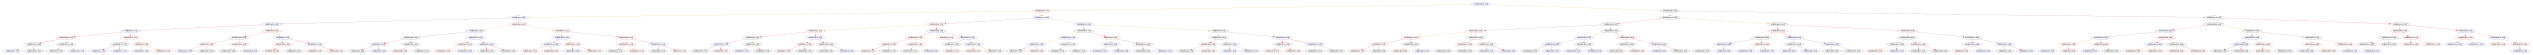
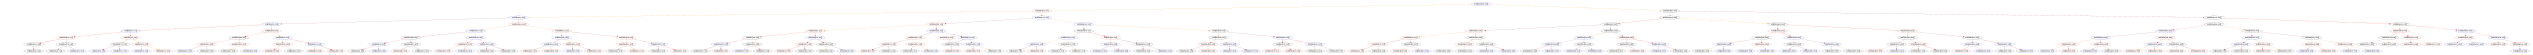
  digraph {
    fontname="Fira Sans"
    node [color=blue fontname="Fira Sans"]
    edge [arrowhead=box color=brown fontname="Fira Sans"]
    n1 [label="Node{data=[7484, 7484]}"]
    n2 [color=red label="Node{data=[1714, 1714]}"]
    n3 [color=black label="Node{data=[9374, 9374]}"]
    n4 [label="Node{data=[1615, 1615]}"]
    n5 [label="Node{data=[1746, 1746]}"]
    n6 [color=black label="Node{data=[9284, 9284]}"]
    n7 [color=black label="Node{data=[9494, 9494]}"]
    n8 [label="Node{data=[1599, 1599]}"]
    n9 [color=red label="Node{data=[1644, 1644]}"]
    n10 [color=red label="Node{data=[1730, 1730]}"]
    n11 [label="Node{data=[3222, 3222]}"]
    n12 [label="Node{data=[1531, 1531]}"]
    n13 [color=red label="Node{data=[1607, 1607]}"]
    n14 [label="Node{data=[1623, 1623]}"]
    n15 [color=red label="Node{data=[1652, 1652]}"]
    n16 [color=red label="Node{data=[1527, 1527]}"]
    n17 [color=red label="Node{data=[1595, 1595]}"]
    n18 [color=black label="Node{data=[1603, 1603]}"]
    n19 [label="Node{data=[1611, 1611]}"]
    n20 [color=black label="Node{data=[1346, 1346]}"]
    n21 [color=black label="Node{data=[1529, 1529]}"]
    n22 [color=black label="Node{data=[1533, 1533]}"]
    n23 [color=red label="Node{data=[1597, 1597]}"]
-   n24 [label="Node{data=[1132, 1132]}"]
    n25 [color=black label="Node{data=[1486, 1486]}"]
    n26 [color=black label="Node{data=[1528, 1528]}"]
    n27 [label="Node{data=[1530, 1530]}"]
    n28 [label="Node{data=[1532, 1532]}"]
    n29 [label="Node{data=[1534, 1534]}"]
    n30 [label="Node{data=[1596, 1596]}"]
    n31 [color=red label="Node{data=[1598, 1598]}"]
    n32 [color=red label="Node{data=[1601, 1601]}"]
    n33 [color=red label="Node{data=[1605, 1605]}"]
    n34 [color=red label="Node{data=[1609, 1609]}"]
    n35 [label="Node{data=[1613, 1613]}"]
    n36 [label="Node{data=[1600, 1600]}"]
    n37 [color=black label="Node{data=[1602, 1602]}"]
    n38 [color=black label="Node{data=[1604, 1604]}"]
    n39 [label="Node{data=[1606, 1606]}"]
    n40 [color=red label="Node{data=[1608, 1608]}"]
    n41 [color=black label="Node{data=[1610, 1610]}"]
    n42 [color=red label="Node{data=[1612, 1612]}"]
    n43 [color=red label="Node{data=[1614, 1614]}"]
    n44 [color=black label="Node{data=[1619, 1619]}"]
    n45 [label="Node{data=[1627, 1627]}"]
    n46 [label="Node{data=[1648, 1648]}"]
    n47 [color=red label="Node{data=[1656, 1656]}"]
    n48 [label="Node{data=[1617, 1617]}"]
    n49 [color=black label="Node{data=[1621, 1621]}"]
    n50 [color=red label="Node{data=[1625, 1625]}"]
    n51 [label="Node{data=[1629, 1629]}"]
    n52 [color=black label="Node{data=[1616, 1616]}"]
    n53 [label="Node{data=[1618, 1618]}"]
    n54 [color=red label="Node{data=[1620, 1620]}"]
    n55 [color=black label="Node{data=[1622, 1622]}"]
    n56 [color=red label="Node{data=[1624, 1624]}"]
    n57 [label="Node{data=[1626, 1626]}"]
    n58 [color=black label="Node{data=[1628, 1628]}"]
    n59 [color=black label="Node{data=[1643, 1643]}"]
    n60 [label="Node{data=[1646, 1646]}"]
    n61 [color=red label="Node{data=[1650, 1650]}"]
    n62 [color=red label="Node{data=[1654, 1654]}"]
    n63 [label="Node{data=[1712, 1712]}"]
    n64 [color=red label="Node{data=[1645, 1645]}"]
    n65 [color=red label="Node{data=[1647, 1647]}"]
    n66 [label="Node{data=[1649, 1649]}"]
    n67 [color=red label="Node{data=[1651, 1651]}"]
    n68 [color=black label="Node{data=[1653, 1653]}"]
    n69 [color=red label="Node{data=[1655, 1655]}"]
    n70 [color=black label="Node{data=[1657, 1657]}"]
    n71 [color=red label="Node{data=[1713, 1713]}"]
    n72 [color=red label="Node{data=[1722, 1722]}"]
    n73 [label="Node{data=[1738, 1738]}"]
    n74 [color=black label="Node{data=[1754, 1754]}"]
    n75 [color=black label="Node{data=[4139, 4139]}"]
    n76 [color=black label="Node{data=[1718, 1718]}"]
    n77 [label="Node{data=[1726, 1726]}"]
    n78 [color=red label="Node{data=[1734, 1734]}"]
    n79 [label="Node{data=[1742, 1742]}"]
    n80 [label="Node{data=[1716, 1716]}"]
    n81 [color=black label="Node{data=[1720, 1720]}"]
    n82 [color=red label="Node{data=[1724, 1724]}"]
    n83 [color=black label="Node{data=[1728, 1728]}"]
    n84 [color=black label="Node{data=[1715, 1715]}"]
    n85 [color=red label="Node{data=[1717, 1717]}"]
    n86 [label="Node{data=[1719, 1719]}"]
    n87 [color=black label="Node{data=[1721, 1721]}"]
    n88 [color=red label="Node{data=[1723, 1723]}"]
    n89 [color=black label="Node{data=[1725, 1725]}"]
    n90 [color=black label="Node{data=[1727, 1727]}"]
    n91 [label="Node{data=[1729, 1729]}"]
    n92 [color=red label="Node{data=[1732, 1732]}"]
    n93 [color=red label="Node{data=[1736, 1736]}"]
    n94 [color=black label="Node{data=[1740, 1740]}"]
    n95 [label="Node{data=[1744, 1744]}"]
    n96 [color=red label="Node{data=[1731, 1731]}"]
    n97 [color=black label="Node{data=[1733, 1733]}"]
    n98 [color=black label="Node{data=[1735, 1735]}"]
    n99 [label="Node{data=[1737, 1737]}"]
    n100 [color=red label="Node{data=[1739, 1739]}"]
    n101 [color=red label="Node{data=[1743, 1743]}"]
    n102 [color=black label="Node{data=[1745, 1745]}"]
    n103 [color=red label="Node{data=[1741, 1741]}"]
    n104 [label="Node{data=[1750, 1750]}"]
    n105 [color=red label="Node{data=[1925, 1925]}"]
    n106 [color=black label="Node{data=[3941, 3941]}"]
    n107 [label="Node{data=[6158, 6158]}"]
    n108 [label="Node{data=[1748, 1748]}"]
    n109 [color=black label="Node{data=[1752, 1752]}"]
    n110 [label="Node{data=[1789, 1789]}"]
    n111 [color=black label="Node{data=[2240, 2240]}"]
    n112 [color=black label="Node{data=[1747, 1747]}"]
    n113 [color=red label="Node{data=[1749, 1749]}"]
    n114 [color=black label="Node{data=[1751, 1751]}"]
    n115 [color=black label="Node{data=[1753, 1753]}"]
    n116 [label="Node{data=[1762, 1762]}"]
    n117 [label="Node{data=[1888, 1888]}"]
    n118 [color=black label="Node{data=[2027, 2027]}"]
    n119 [label="Node{data=[2433, 2433]}"]
    n120 [color=red label="Node{data=[3297, 3297]}"]
    n121 [label="Node{data=[4077, 4077]}"]
    n122 [color=black label="Node{data=[5912, 5912]}"]
    n123 [label="Node{data=[6375, 6375]}"]
    n124 [color=black label="Node{data=[3236, 3236]}"]
    n125 [color=red label="Node{data=[3378, 3378]}"]
    n126 [label="Node{data=[3971, 3971]}"]
    n127 [label="Node{data=[4119, 4119]}"]
    n128 [color=red label="Node{data=[5511, 5511]}"]
    n129 [color=red label="Node{data=[5920, 5920]}"]
    n130 [color=black label="Node{data=[6162, 6162]}"]
    n131 [color=black label="Node{data=[7417, 7417]}"]
    n132 [color=black label="Node{data=[9227, 9227]}"]
    n133 [color=black label="Node{data=[9300, 9300]}"]
    n134 [color=black label="Node{data=[9390, 9390]}"]
    n135 [color=black label="Node{data=[9502, 9502]}"]
    n136 [color=red label="Node{data=[9219, 9219]}"]
    n137 [color=black label="Node{data=[9276, 9276]}"]
    n138 [color=red label="Node{data=[9292, 9292]}"]
    n139 [color=red label="Node{data=[9308, 9308]}"]
    n140 [color=red label="Node{data=[7972, 7972]}"]
    n141 [color=black label="Node{data=[9223, 9223]}"]
    n142 [label="Node{data=[9231, 9231]}"]
    n143 [color=red label="Node{data=[9280, 9280]}"]
    n144 [color=red label="Node{data=[7577, 7577]}"]
    n145 [color=black label="Node{data=[9217, 9217]}"]
    n146 [color=red label="Node{data=[9221, 9221]}"]
    n147 [color=black label="Node{data=[9225, 9225]}"]
    n148 [color=red label="Node{data=[7553, 7553]}"]
    n149 [color=black label="Node{data=[7587, 7587]}"]
    n150 [color=red label="Node{data=[8037, 8037]}"]
    n151 [label="Node{data=[9218, 9218]}"]
    n152 [color=black label="Node{data=[9220, 9220]}"]
    n153 [color=black label="Node{data=[9222, 9222]}"]
    n154 [label="Node{data=[9224, 9224]}"]
    n155 [label="Node{data=[9226, 9226]}"]
    n156 [label="Node{data=[9229, 9229]}"]
    n157 [color=black label="Node{data=[9233, 9233]}"]
    n158 [color=black label="Node{data=[9278, 9278]}"]
    n159 [label="Node{data=[9282, 9282]}"]
    n160 [color=black label="Node{data=[9228, 9228]}"]
    n161 [label="Node{data=[9230, 9230]}"]
    n162 [label="Node{data=[9232, 9232]}"]
    n163 [label="Node{data=[9267, 9267]}"]
    n164 [color=black label="Node{data=[9277, 9277]}"]
    n165 [color=red label="Node{data=[9279, 9279]}"]
    n166 [label="Node{data=[9281, 9281]}"]
    n167 [color=black label="Node{data=[9283, 9283]}"]
    n168 [color=black label="Node{data=[9288, 9288]}"]
    n169 [label="Node{data=[9296, 9296]}"]
    n170 [color=black label="Node{data=[9304, 9304]}"]
    n171 [color=black label="Node{data=[9370, 9370]}"]
    n172 [label="Node{data=[9286, 9286]}"]
    n173 [color=red label="Node{data=[9290, 9290]}"]
    n174 [color=black label="Node{data=[9294, 9294]}"]
    n175 [label="Node{data=[9298, 9298]}"]
    n176 [color=black label="Node{data=[9285, 9285]}"]
    n177 [label="Node{data=[9287, 9287]}"]
    n178 [label="Node{data=[9289, 9289]}"]
    n179 [label="Node{data=[9291, 9291]}"]
    n180 [label="Node{data=[9293, 9293]}"]
    n181 [label="Node{data=[9295, 9295]}"]
    n182 [color=black label="Node{data=[9297, 9297]}"]
    n183 [color=black label="Node{data=[9299, 9299]}"]
    n184 [color=black label="Node{data=[9302, 9302]}"]
    n185 [color=red label="Node{data=[9306, 9306]}"]
    n186 [label="Node{data=[9368, 9368]}"]
    n187 [label="Node{data=[9372, 9372]}"]
    n188 [color=red label="Node{data=[9301, 9301]}"]
    n189 [label="Node{data=[9303, 9303]}"]
    n190 [color=black label="Node{data=[9305, 9305]}"]
    n191 [color=black label="Node{data=[9307, 9307]}"]
    n192 [color=red label="Node{data=[9341, 9341]}"]
    n193 [label="Node{data=[9369, 9369]}"]
    n194 [color=black label="Node{data=[9371, 9371]}"]
    n195 [label="Node{data=[9373, 9373]}"]
    n196 [label="Node{data=[9382, 9382]}"]
    n197 [color=black label="Node{data=[9436, 9436]}"]
    n198 [color=red label="Node{data=[9498, 9498]}"]
    n199 [label="Node{data=[9506, 9506]}"]
    n200 [label="Node{data=[9378, 9378]}"]
    n201 [color=red label="Node{data=[9386, 9386]}"]
    n202 [label="Node{data=[9394, 9394]}"]
    n203 [color=black label="Node{data=[9490, 9490]}"]
    n204 [color=red label="Node{data=[9376, 9376]}"]
    n205 [color=red label="Node{data=[9380, 9380]}"]
    n206 [label="Node{data=[9384, 9384]}"]
    n207 [color=black label="Node{data=[9388, 9388]}"]
    n208 [label="Node{data=[9375, 9375]}"]
    n209 [color=red label="Node{data=[9377, 9377]}"]
    n210 [label="Node{data=[9379, 9379]}"]
    n211 [color=black label="Node{data=[9381, 9381]}"]
    n212 [color=red label="Node{data=[9383, 9383]}"]
    n213 [color=red label="Node{data=[9385, 9385]}"]
    n214 [color=red label="Node{data=[9387, 9387]}"]
    n215 [color=red label="Node{data=[9389, 9389]}"]
    n216 [label="Node{data=[9392, 9392]}"]
    n217 [color=red label="Node{data=[9396, 9396]}"]
    n218 [color=red label="Node{data=[9488, 9488]}"]
    n219 [color=red label="Node{data=[9492, 9492]}"]
    n220 [color=black label="Node{data=[9391, 9391]}"]
    n221 [color=black label="Node{data=[9393, 9393]}"]
    n222 [color=red label="Node{data=[9395, 9395]}"]
    n223 [color=black label="Node{data=[9407, 9407]}"]
    n224 [label="Node{data=[9487, 9487]}"]
    n225 [color=red label="Node{data=[9489, 9489]}"]
    n226 [label="Node{data=[9491, 9491]}"]
    n227 [label="Node{data=[9493, 9493]}"]
    n228 [color=black label="Node{data=[9496, 9496]}"]
    n229 [color=red label="Node{data=[9500, 9500]}"]
    n230 [color=red label="Node{data=[9504, 9504]}"]
    n231 [label="Node{data=[9508, 9508]}"]
    n232 [color=black label="Node{data=[9495, 9495]}"]
    n233 [color=black label="Node{data=[9497, 9497]}"]
    n234 [color=red label="Node{data=[9499, 9499]}"]
    n235 [color=red label="Node{data=[9501, 9501]}"]
    n236 [label="Node{data=[9503, 9503]}"]
    n237 [label="Node{data=[9505, 9505]}"]
    n238 [color=red label="Node{data=[9507, 9507]}"]
    n239 [color=red label="Node{data=[9526, 9526]}"]
    n240 [label="Node{data=[9586, 9586]}"]
    n1 -> n2 [arrowhead=odot color=darkorange]
    n1 -> n3 [arrowhead=odot color=darkorange]
    n2 -> n4 [arrowhead=odot color=darkorange]
    n2 -> n5 [color=darkorange]
    n3 -> n6 [arrowhead=odot]
    n3 -> n7 [arrowhead=dot]
    n4 -> n8 [arrowhead=dot]
    n4 -> n9 [arrowhead=odot color=red]
    n5 -> n10
    n5 -> n11 [arrowhead=odot color=darkorange]
    n6 -> n132 [arrowhead=dot color=red]
    n6 -> n133 [color=darkorange]
    n7 -> n134 [arrowhead=odot color=darkorange]
    n7 -> n135 [color=red]
    n8 -> n12 [arrowhead=odot color=red]
    n8 -> n13 [arrowhead=odot color=red]
    n9 -> n14 [arrowhead=dot color=darkorange]
    n9 -> n15 [arrowhead=odot color=darkorange]
    n10 -> n72 [color=darkorange]
    n10 -> n73 [color=red]
    n11 -> n74
    n11 -> n75 [arrowhead=dot color=darkorange]
    n12 -> n16 [color=red]
    n12 -> n17 [arrowhead=dot color=red]
    n13 -> n18 [color=red]
    n13 -> n19 [color=darkorange]
    n14 -> n44 [arrowhead=odot]
    n14 -> n45 [arrowhead=odot color=darkorange]
    n15 -> n46 [arrowhead=dot]
    n15 -> n47 [arrowhead=dot]
    n16 -> n20 [color=red]
    n16 -> n21 [arrowhead=odot]
    n17 -> n22 [arrowhead=dot color=darkorange]
    n17 -> n23 [color=darkorange]
    n18 -> n32 [arrowhead=odot color=red]
    n18 -> n33 [arrowhead=odot]
    n19 -> n34 [arrowhead=dot]
    n19 -> n35 [color=red]
-   n20 -> n24 [color=darkorange]
    n20 -> n25 [arrowhead=dot color=red]
    n21 -> n26 [arrowhead=dot]
    n21 -> n27 [arrowhead=odot]
    n22 -> n28 [color=red]
    n22 -> n29 [arrowhead=dot]
    n23 -> n30 [arrowhead=dot color=darkorange]
    n23 -> n31 [color=darkorange]
    n32 -> n36 [arrowhead=odot]
    n32 -> n37 [arrowhead=odot]
    n33 -> n38 [arrowhead=dot color=darkorange]
    n33 -> n39 [arrowhead=odot color=darkorange]
    n34 -> n40 [color=red]
    n34 -> n41 [arrowhead=odot color=red]
    n35 -> n42 [arrowhead=dot color=darkorange]
    n35 -> n43 [color=red]
    n44 -> n48 [color=red]
    n44 -> n49
    n45 -> n50 [arrowhead=dot color=red]
    n45 -> n51 [arrowhead=dot color=red]
    n46 -> n60 [arrowhead=odot color=red]
    n46 -> n61 [color=darkorange]
    n47 -> n62 [arrowhead=odot]
    n47 -> n63 [arrowhead=dot]
    n48 -> n52 [arrowhead=dot color=red]
    n48 -> n53 [arrowhead=dot]
    n49 -> n54 [arrowhead=odot]
    n49 -> n55 [arrowhead=odot]
    n50 -> n56 [arrowhead=odot color=darkorange]
    n50 -> n57 [color=darkorange]
    n51 -> n58 [color=red]
    n51 -> n59 [arrowhead=dot color=red]
    n60 -> n64 [arrowhead=odot]
    n60 -> n65 [arrowhead=odot]
    n61 -> n66
    n61 -> n67
    n62 -> n68 [arrowhead=dot]
    n62 -> n69 [color=darkorange]
    n63 -> n70 [arrowhead=dot]
    n63 -> n71 [arrowhead=dot color=red]
    n72 -> n76 [arrowhead=dot color=red]
    n72 -> n77 [arrowhead=dot color=red]
    n73 -> n78 [arrowhead=odot]
    n73 -> n79
    n74 -> n104 [arrowhead=odot color=darkorange]
    n74 -> n105 [color=red]
    n75 -> n106 [color=darkorange]
    n75 -> n107
    n76 -> n80 [arrowhead=dot color=red]
    n76 -> n81 [arrowhead=dot color=darkorange]
    n77 -> n82
    n77 -> n83 [arrowhead=dot color=red]
    n78 -> n92 [arrowhead=odot color=red]
    n78 -> n93 [arrowhead=odot color=darkorange]
    n79 -> n94 [arrowhead=odot]
    n79 -> n95 [arrowhead=dot]
    n80 -> n84 [arrowhead=odot]
    n80 -> n85
    n81 -> n86 [arrowhead=odot color=red]
    n81 -> n87 [color=red]
    n82 -> n88 [arrowhead=odot color=red]
    n82 -> n89 [color=red]
    n83 -> n90 [arrowhead=dot color=darkorange]
    n83 -> n91 [arrowhead=dot]
    n92 -> n96
    n92 -> n97 [arrowhead=odot]
    n93 -> n98 [arrowhead=dot]
    n93 -> n99 [color=darkorange]
    n94 -> n100 [arrowhead=odot]
    n95 -> n101 [arrowhead=dot color=red]
    n95 -> n102 [color=darkorange]
    n103 -> n94 [arrowhead=odot color=red]
    n104 -> n108 [arrowhead=odot color=darkorange]
    n104 -> n109 [arrowhead=odot color=darkorange]
    n105 -> n110 [color=darkorange]
    n105 -> n111
    n106 -> n120 [color=red]
    n106 -> n121 [color=darkorange]
    n107 -> n122 [color=red]
    n107 -> n123 [arrowhead=odot color=red]
    n108 -> n112
    n108 -> n113 [arrowhead=odot color=red]
    n109 -> n114 [arrowhead=dot]
    n109 -> n115 [arrowhead=dot color=darkorange]
    n110 -> n116 [arrowhead=odot]
    n110 -> n117 [arrowhead=dot color=red]
    n111 -> n118 [color=red]
    n111 -> n119 [arrowhead=odot]
    n120 -> n124 [arrowhead=dot]
    n120 -> n125 [arrowhead=dot color=darkorange]
    n121 -> n126 [arrowhead=dot color=red]
    n121 -> n127
    n122 -> n128 [arrowhead=dot]
    n122 -> n129 [color=red]
    n123 -> n130 [arrowhead=dot color=darkorange]
    n123 -> n131 [arrowhead=odot]
    n132 -> n136
    n132 -> n137 [arrowhead=dot]
    n133 -> n138
    n133 -> n139 [arrowhead=odot color=red]
    n134 -> n196 [color=red]
    n134 -> n197 [color=darkorange]
    n135 -> n198 [color=darkorange]
    n135 -> n199 [color=red]
    n136 -> n140 [color=darkorange]
    n136 -> n141 [arrowhead=odot color=red]
    n137 -> n142 [arrowhead=dot color=darkorange]
    n137 -> n143 [arrowhead=dot]
    n138 -> n168 [arrowhead=dot color=darkorange]
    n138 -> n169 [color=red]
    n139 -> n170 [arrowhead=odot color=red]
    n139 -> n171
    n140 -> n144 [arrowhead=odot]
    n140 -> n145
    n141 -> n146 [arrowhead=odot color=red]
    n141 -> n147 [arrowhead=dot color=darkorange]
    n142 -> n156 [arrowhead=dot]
    n142 -> n157 [arrowhead=dot]
    n143 -> n158 [arrowhead=odot]
    n143 -> n159 [color=red]
    n144 -> n148 [arrowhead=dot]
    n144 -> n149 [arrowhead=dot color=darkorange]
    n145 -> n150 [arrowhead=dot color=darkorange]
    n145 -> n151 [arrowhead=dot color=darkorange]
    n146 -> n152 [arrowhead=odot color=darkorange]
    n146 -> n153 [arrowhead=odot color=darkorange]
    n147 -> n154 [arrowhead=dot]
    n147 -> n155 [color=red]
    n156 -> n160 [arrowhead=odot color=red]
    n156 -> n161 [arrowhead=odot color=red]
    n157 -> n162 [arrowhead=dot]
    n157 -> n163
    n158 -> n164 [arrowhead=dot color=darkorange]
    n158 -> n165 [arrowhead=odot]
    n159 -> n166 [arrowhead=odot]
    n159 -> n167 [arrowhead=dot color=red]
    n168 -> n172
    n168 -> n173 [arrowhead=dot color=red]
    n169 -> n174 [arrowhead=odot]
    n169 -> n175
    n170 -> n184 [arrowhead=odot]
    n170 -> n185 [arrowhead=dot]
    n171 -> n186 [arrowhead=dot color=red]
    n171 -> n187
    n172 -> n176 [arrowhead=odot color=darkorange]
    n172 -> n177 [arrowhead=dot]
    n173 -> n178 [arrowhead=odot color=darkorange]
    n173 -> n179 [arrowhead=dot]
    n174 -> n180 [arrowhead=dot color=red]
    n174 -> n181
    n175 -> n182 [arrowhead=odot]
    n175 -> n183 [arrowhead=odot color=darkorange]
    n184 -> n188 [arrowhead=dot color=darkorange]
    n184 -> n189
    n185 -> n190
    n185 -> n191 [color=red]
    n186 -> n192 [arrowhead=odot color=red]
    n186 -> n193 [arrowhead=odot color=red]
    n187 -> n194 [arrowhead=odot]
    n187 -> n195 [color=red]
    n196 -> n200 [arrowhead=odot]
    n196 -> n201 [arrowhead=odot color=darkorange]
    n197 -> n202 [color=red]
    n197 -> n203 [arrowhead=odot]
    n198 -> n228 [arrowhead=odot color=red]
    n198 -> n229 [color=red]
    n199 -> n230
    n199 -> n231 [arrowhead=odot color=red]
    n200 -> n204 [arrowhead=odot color=darkorange]
    n200 -> n205 [arrowhead=dot]
    n201 -> n206 [color=red]
    n201 -> n207 [arrowhead=odot color=red]
    n202 -> n216
    n202 -> n217 [arrowhead=odot]
    n203 -> n218 [arrowhead=odot color=darkorange]
    n203 -> n219 [arrowhead=dot color=darkorange]
    n204 -> n208 [arrowhead=dot color=darkorange]
    n204 -> n209 [arrowhead=dot color=red]
    n205 -> n210 [arrowhead=dot]
    n205 -> n211 [arrowhead=dot]
    n206 -> n212 [color=darkorange]
    n206 -> n213 [color=darkorange]
    n207 -> n214 [arrowhead=odot color=darkorange]
    n207 -> n215 [arrowhead=odot]
    n216 -> n220
    n216 -> n221 [arrowhead=dot color=red]
    n217 -> n222 [color=red]
    n217 -> n223 [arrowhead=dot color=darkorange]
    n218 -> n224 [arrowhead=dot color=red]
    n218 -> n225 [arrowhead=dot color=darkorange]
    n219 -> n226 [arrowhead=dot color=darkorange]
    n219 -> n227 [arrowhead=odot color=darkorange]
    n228 -> n232
    n228 -> n233 [color=darkorange]
    n229 -> n234
    n229 -> n235 [arrowhead=dot color=darkorange]
    n230 -> n236 [arrowhead=dot color=red]
    n230 -> n237 [arrowhead=odot]
    n231 -> n238 [color=darkorange]
    n231 -> n239 [color=red]
    n239 -> n240
  }
